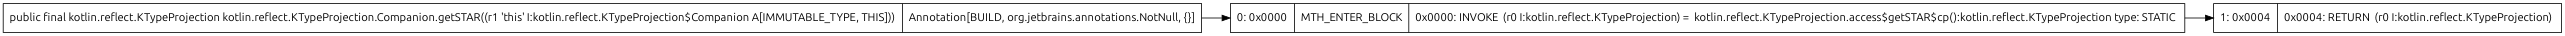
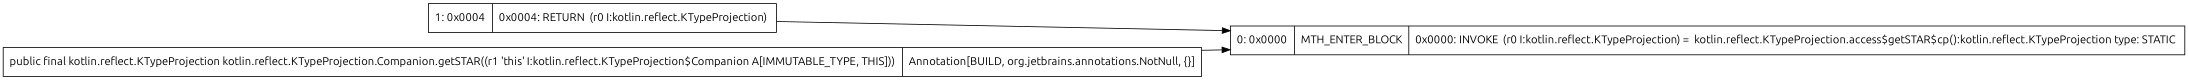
  digraph {
    rankdir=LR
    fontname=Ubuntu
    node [shape=record fontname=Ubuntu]
    edge [fontname=Ubuntu]
    n1 [label="{0\:\ 0x0000|MTH_ENTER_BLOCK\l|0x0000: INVOKE  (r0 I:kotlin.reflect.KTypeProjection) =  kotlin.reflect.KTypeProjection.access$getSTAR$cp():kotlin.reflect.KTypeProjection type: STATIC \l}"]
    n2 [label="{1\:\ 0x0004|0x0004: RETURN  (r0 I:kotlin.reflect.KTypeProjection) \l}"]
    n3 [label="{public final kotlin.reflect.KTypeProjection kotlin.reflect.KTypeProjection.Companion.getSTAR((r1 'this' I:kotlin.reflect.KTypeProjection$Companion A[IMMUTABLE_TYPE, THIS]))  | Annotation[BUILD, org.jetbrains.annotations.NotNull, \{\}]\l}"]
-   n1 -> n2
+   n2 -> n1
    n3 -> n1
  }
